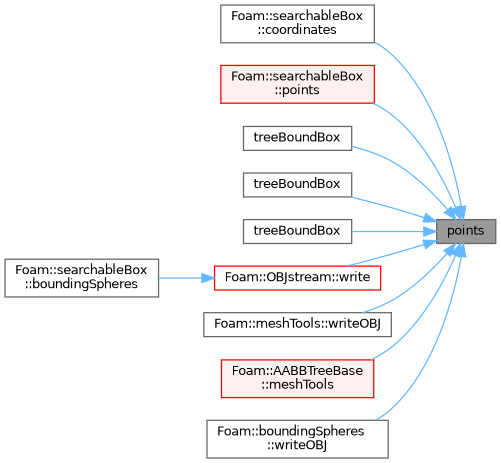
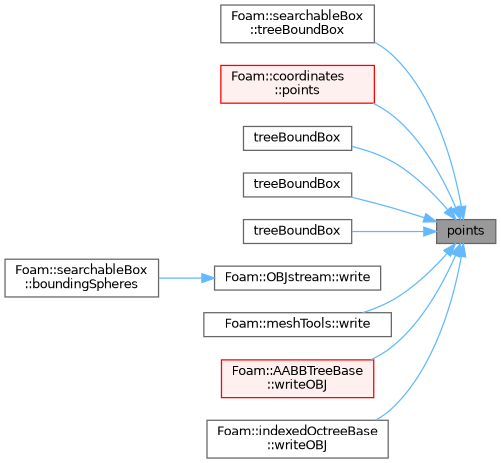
  digraph {
    rankdir=RL
    node [color=grey40 fillcolor=white fontname=Helvetica fontsize=10 shape=box style=filled]
    edge [color=steelblue1 dir=back fontname=Helvetica fontsize=10 labelfontname=Helvetica labelfontsize=10 style=solid]
    n1 [color=gray40 fillcolor=grey60 fontcolor=black height=0.2 label=points width=0.4]
-   n2 [height=0.2 label="Foam::searchableBox\l::coordinates" width=0.4]
-   n3 [color=red fillcolor="#FFF0F0" height=0.2 label="Foam::searchableBox\l::points" width=0.4]
+   n2 [height=0.2 label="Foam::searchableBox\l::treeBoundBox" width=0.4]
+   n3 [color=red fillcolor="#FFF0F0" height=0.2 label="Foam::coordinates\l::points" width=0.4]
    n4 [height=0.2 label=treeBoundBox width=0.4]
    n5 [height=0.2 label=treeBoundBox width=0.4]
    n6 [height=0.2 label=treeBoundBox width=0.4]
-   n7 [color=red height=0.2 label="Foam::OBJstream::write" width=0.4]
-   n8 [height=0.2 label="Foam::meshTools::writeOBJ" width=0.4]
-   n9 [color=red fillcolor="#FFF0F0" height=0.2 label="Foam::AABBTreeBase\l::meshTools" width=0.4]
-   n10 [height=0.2 label="Foam::boundingSpheres\l::writeOBJ" width=0.4]
+   n7 [height=0.2 label="Foam::OBJstream::write" width=0.4]
+   n8 [height=0.2 label="Foam::meshTools::write" width=0.4]
+   n9 [color=red fillcolor="#FFF0F0" height=0.2 label="Foam::AABBTreeBase\l::writeOBJ" width=0.4]
+   n10 [height=0.2 label="Foam::indexedOctreeBase\l::writeOBJ" width=0.4]
    n11 [height=0.2 label="Foam::searchableBox\l::boundingSpheres" width=0.4]
    n1 -> n2
    n1 -> n3
    n1 -> n4
    n1 -> n5
    n1 -> n6
-   n1 -> n7
    n1 -> n8
    n1 -> n9
    n1 -> n10
    n7 -> n11
  }
